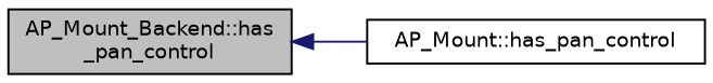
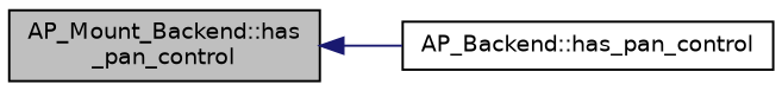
  digraph {
    rankdir=LR
    node [color=black fontname=Helvetica fontsize=10 shape=record style=filled]
    n1 [fillcolor=grey75 fontcolor=black height=0.2 label="AP_Mount_Backend::has\l_pan_control" width=0.4]
-   n2 [fillcolor=white height=0.2 label="AP_Mount::has_pan_control" width=0.4]
+   n2 [fillcolor=white height=0.2 label="AP_Backend::has_pan_control" width=0.4]
    n1 -> n2 [color=midnightblue dir=back fontname=Helvetica fontsize=10 labelfontname=Helvetica labelfontsize=10 style=solid]
  }
